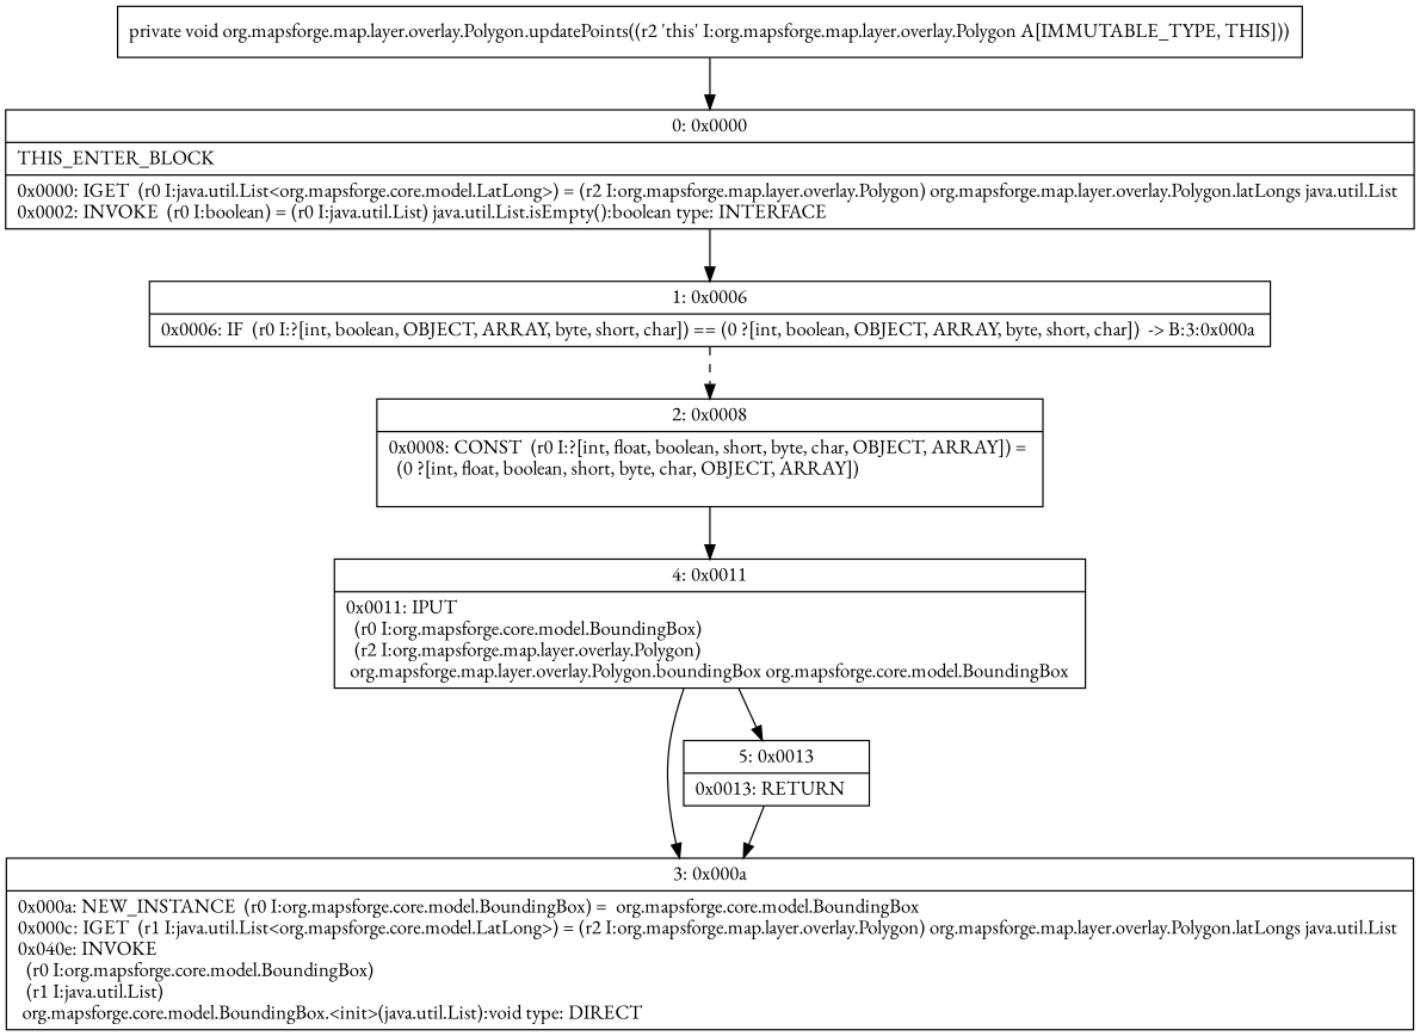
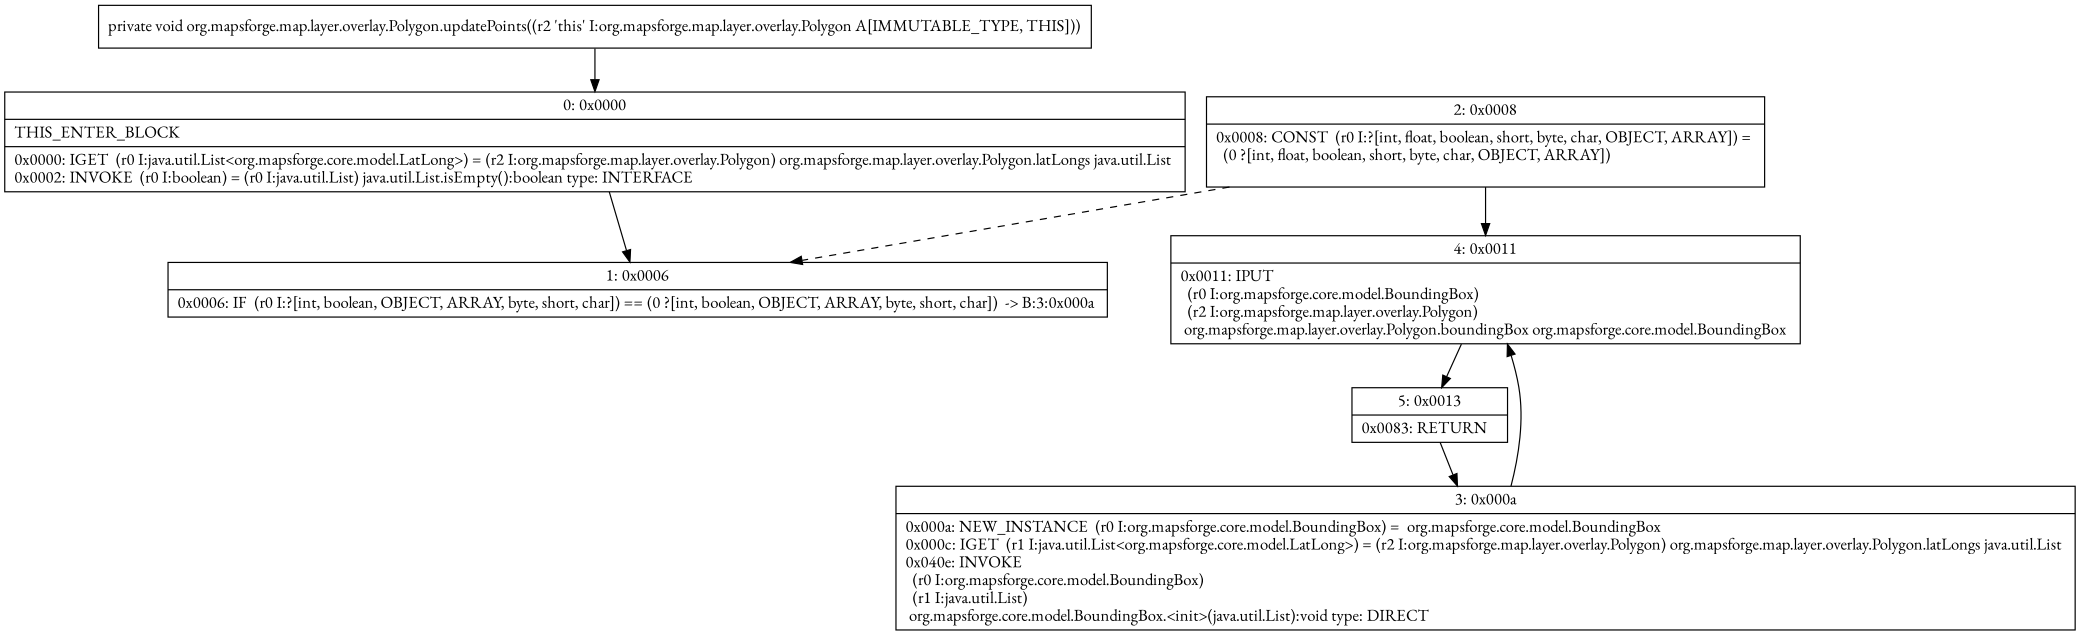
  digraph {
    fontname="EB Garamond"
    node [fontname="EB Garamond" shape=record]
    edge [fontname="EB Garamond"]
    n1 [label="{0\:\ 0x0000|THIS_ENTER_BLOCK\l|0x0000: IGET  (r0 I:java.util.List\<org.mapsforge.core.model.LatLong\>) = (r2 I:org.mapsforge.map.layer.overlay.Polygon) org.mapsforge.map.layer.overlay.Polygon.latLongs java.util.List \l0x0002: INVOKE  (r0 I:boolean) = (r0 I:java.util.List) java.util.List.isEmpty():boolean type: INTERFACE \l}"]
    n2 [label="{1\:\ 0x0006|0x0006: IF  (r0 I:?[int, boolean, OBJECT, ARRAY, byte, short, char]) == (0 ?[int, boolean, OBJECT, ARRAY, byte, short, char])  \-\> B:3:0x000a \l}"]
    n3 [label="{2\:\ 0x0008|0x0008: CONST  (r0 I:?[int, float, boolean, short, byte, char, OBJECT, ARRAY]) = \l  (0 ?[int, float, boolean, short, byte, char, OBJECT, ARRAY])\l \l}"]
    n4 [label="{4\:\ 0x0011|0x0011: IPUT  \l  (r0 I:org.mapsforge.core.model.BoundingBox)\l  (r2 I:org.mapsforge.map.layer.overlay.Polygon)\l org.mapsforge.map.layer.overlay.Polygon.boundingBox org.mapsforge.core.model.BoundingBox \l}"]
    n5 [label="{3\:\ 0x000a|0x000a: NEW_INSTANCE  (r0 I:org.mapsforge.core.model.BoundingBox) =  org.mapsforge.core.model.BoundingBox \l0x000c: IGET  (r1 I:java.util.List\<org.mapsforge.core.model.LatLong\>) = (r2 I:org.mapsforge.map.layer.overlay.Polygon) org.mapsforge.map.layer.overlay.Polygon.latLongs java.util.List \l0x040e: INVOKE  \l  (r0 I:org.mapsforge.core.model.BoundingBox)\l  (r1 I:java.util.List)\l org.mapsforge.core.model.BoundingBox.\<init\>(java.util.List):void type: DIRECT \l}"]
-   n6 [label="{5\:\ 0x0013|0x0013: RETURN   \l}"]
+   n6 [label="{5\:\ 0x0013|0x0083: RETURN   \l}"]
    n7 [label="{private void org.mapsforge.map.layer.overlay.Polygon.updatePoints((r2 'this' I:org.mapsforge.map.layer.overlay.Polygon A[IMMUTABLE_TYPE, THIS])) }"]
    n1 -> n2
-   n2 -> n3 [style=dashed]
+   n3 -> n2 [style=dashed]
    n3 -> n4
    n4 -> n6
-   n4 -> n5
+   n5 -> n4
    n6 -> n5
    n7 -> n1
  }
